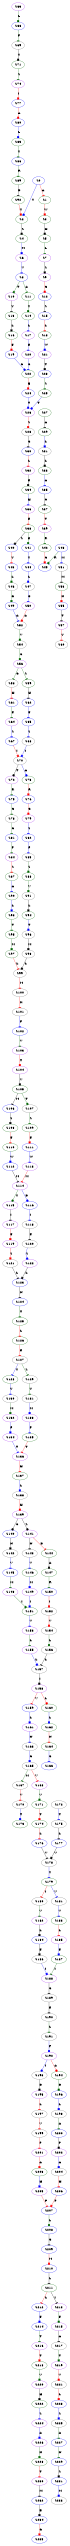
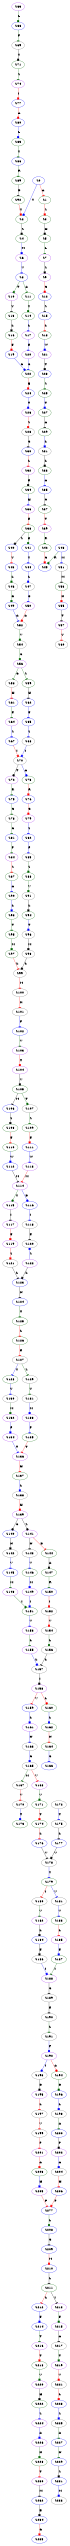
  strict digraph {
    node [color=darkgreen]
    edge [arrowhead=tee color=blue]
    S0 [color=blue]
    S1
    S2
    S3
    S4
    S5
    S6 [color=purple]
    S7 [color=purple]
    S8 [color=blue]
    S9 [color=purple]
    S10 [color=purple]
    S11
    S12 [color=blue]
    S13
    S14
    S15 [color=blue]
    S16
    S17 [color=purple]
    S18
    S19 [color=blue]
    S20 [color=purple]
    S21 [color=purple]
    S22
    S23 [color=blue]
    S24 [color=blue]
    S25
    S26 [color=purple]
    S27
    S28 [color=gray40]
    S29
    S30 [color=blue]
    S31 [color=gray40]
    S32 [color=purple]
    S33
    S34
    S35 [color=blue]
    S36 [color=purple]
    S37
    S38
    S39 [color=purple]
    S40 [color=blue]
    S41 [color=blue]
    S42
    S43 [color=blue]
    S44 [color=blue]
    S45 [color=blue]
    S46 [color=gray40]
    S47 [color=gray40]
    S49 [color=blue]
    S50 [color=purple]
    S48 [color=blue]
    S51 [color=gray40]
    S52 [color=gray40]
    S53
    S54 [color=gray40]
    S55 [color=blue]
    S56 [color=purple]
    S57 [color=purple]
    S58 [color=gray40]
    S59
    S60 [color=gray40]
    S61 [color=blue]
    S62 [color=blue]
    S64 [color=purple]
    S65 [color=blue]
    S63 [color=purple]
    S66 [color=blue]
    S67 [color=blue]
    S68 [color=gray40]
    S69 [color=gray40]
    S70 [color=gray40]
    S71
    S72 [color=purple]
    S73
    S74 [color=purple]
    S75 [color=blue]
    S76 [color=blue]
    S77 [color=blue]
    S78 [color=gray40]
    S79 [color=purple]
    S80 [color=blue]
    S81 [color=blue]
    S82 [color=blue]
    S83
    S84 [color=purple]
    S85 [color=gray40]
    S86 [color=blue]
    S87
    S88
    S89
    S90
    S91 [color=gray40]
    S92
    S93
    S94
    S95
    S96 [color=gray40]
    S97
    S98 [color=gray40]
    S99 [color=gray40]
    S100 [color=gray40]
    S101 [color=gray40]
    S102 [color=blue]
    S103 [color=purple]
    S104 [color=purple]
    S105
    S106 [color=blue]
    S107 [color=gray40]
    S108
    S109
    S110
    S111 [color=blue]
    S112 [color=blue]
    S113 [color=purple]
    S114 [color=purple]
    S115 [color=purple]
    S116 [color=blue]
    S117 [color=purple]
    S118 [color=gray40]
    S119 [color=purple]
    S120 [color=gray40]
    S121 [color=gray40]
    S122 [color=purple]
    S123 [color=blue]
    S124 [color=blue]
    S125
    S126
    S127 [color=gray40]
    S128
    S129 [color=gray40]
    S130 [color=gray40]
    S131 [color=gray40]
    S132 [color=purple]
    S133 [color=purple]
    S134 [color=purple]
    S135
    S136 [color=purple]
    S137
    S138 [color=gray40]
    S139 [color=purple]
    S140 [color=blue]
    S141 [color=purple]
    S142 [color=gray40]
    S143 [color=gray40]
    S144
    S145 [color=blue]
    S146
    S147
    S148 [color=purple]
    S149 [color=purple]
    S150 [color=blue]
    S151
    S152 [color=gray40]
    S153 [color=purple]
    S154 [color=gray40]
    S155 [color=purple]
    S156 [color=gray40]
    S157 [color=gray40]
    S158 [color=purple]
    S159 [color=blue]
    S160
    S161 [color=purple]
    S162
    S163 [color=gray40]
    S164
    S165 [color=gray40]
    S166 [color=blue]
    S167 [color=gray40]
    S168 [color=purple]
    S170 [color=gray40]
    S171
    S173
    S174
    S172 [color=gray40]
    S175 [color=gray40]
    S176 [color=blue]
    S177 [color=blue]
    S178 [color=gray40]
    S179
    S180 [color=gray40]
    S181 [color=gray40]
    S182 [color=purple]
    S183
    S184 [color=blue]
    S185 [color=purple]
    S186 [color=gray40]
    S187
    S188 [color=purple]
    S189 [color=gray40]
    S190 [color=gray40]
    S191 [color=gray40]
    S192 [color=purple]
    S193 [color=gray40]
    S194
    S195 [color=purple]
    S196 [color=blue]
    S197 [color=gray40]
    S198 [color=gray40]
    S199 [color=gray40]
    S200 [color=blue]
    S201 [color=purple]
    S202 [color=purple]
    S203
    S204 [color=gray40]
    S205 [color=purple]
    S206 [color=blue]
-   S207 [color=blue]
+   S207 [color=blue label=S277]
    S208 [color=blue]
    S209 [color=blue]
    S210 [color=blue]
    S211
    S212 [color=blue]
    S213 [color=purple]
    S214 [color=blue]
    S215 [color=purple]
    S216 [color=purple]
    S217 [color=gray40]
    S218
    S219 [color=purple]
    S220 [color=purple]
    S221 [color=gray40]
    S222
    S223 [color=blue]
    S224 [color=purple]
    S225 [color=gray40]
    S226 [color=purple]
    S227 [color=blue]
    S228
    S229 [color=blue]
    S230 [color=purple]
    S231 [color=blue]
    S232 [color=blue]
    S233 [color=gray40]
    S234 [color=blue]
    S235 [color=blue]
    S0 -> S1 [color=red label=A]
    S0 -> S2 [arrowhead=box label=Y]
-   S1 -> S3 [arrowhead=box color=red label=W]
+   S1 -> S3 [arrowhead=box color=red label=S]
    S2 -> S4 [arrowhead=box color=black label=S]
    S3 -> S5 [arrowhead=box color=black label=H]
    S4 -> S6 [arrowhead=box label=M]
    S5 -> S7 [color=darkgreen label=L]
    S6 -> S8 [label=V]
    S7 -> S9 [arrowhead=box color=black label=S]
    S8 -> S10 [arrowhead=box color=darkgreen label=T]
    S8 -> S11 [color=darkgreen label=A]
    S9 -> S12 [arrowhead=box color=red label=G]
    S10 -> S13 [color=black label=Y]
    S11 -> S14 [arrowhead=box color=darkgreen label=Y]
    S12 -> S15 [color=black label=S]
    S13 -> S16 [arrowhead=box color=black label=L]
    S14 -> S17 [label=L]
    S15 -> S18 [color=red label=L]
    S16 -> S19 [arrowhead=box color=red label=F]
    S17 -> S20 [label=F]
    S18 -> S21 [arrowhead=box label=W]
    S19 -> S22 [arrowhead=box label=C]
    S20 -> S22 [label=C]
    S21 -> S23 [arrowhead=box color=black label=T]
    S22 -> S24 [arrowhead=box color=red label=E]
    S23 -> S25 [color=darkgreen label=S]
    S24 -> S26 [arrowhead=box label=T]
-   S25 -> S26 [arrowhead=box label=T]
+   S25 -> S27 [arrowhead=box label=T]
    S26 -> S28 [arrowhead=box color=red label=S]
    S27 -> S29 [color=black label=A]
    S28 -> S30 [color=black label=G]
    S29 -> S31 [arrowhead=box label=L]
    S30 -> S32 [color=red label=L]
    S31 -> S33 [arrowhead=box color=black label=L]
    S32 -> S34 [arrowhead=box color=black label=F]
    S33 -> S35 [label=A]
    S34 -> S36 [label=H]
    S35 -> S37 [color=black label=C]
    S36 -> S38 [color=red label=F]
    S37 -> S39 [color=red label=T]
    S38 -> S40 [arrowhead=box color=black label=S]
    S38 -> S41 [arrowhead=box color=darkgreen label=F]
    S39 -> S42 [color=darkgreen label=R]
    S40 -> S43 [color=red label=Y]
    S41 -> S44 [label=Y]
    S42 -> S45 [arrowhead=box color=red label=G]
    S43 -> S46 [arrowhead=box color=darkgreen label=L]
    S44 -> S47 [arrowhead=box label=L]
    S46 -> S49 [arrowhead=box color=darkgreen label=Q]
    S47 -> S50 [label=Q]
    S49 -> S52 [label=A]
    S50 -> S52 [arrowhead=box color=red label=A]
    S48 -> S45 [arrowhead=box color=darkgreen label=R]
    S48 -> S51 [label=M]
    S51 -> S53 [color=black label=M]
    S52 -> S54 [arrowhead=box color=darkgreen label=V]
    S53 -> S55 [arrowhead=box color=red label=N]
    S54 -> S56 [arrowhead=box color=darkgreen label=C]
    S55 -> S57 [color=black label=T]
    S56 -> S58 [color=darkgreen label=G]
    S56 -> S59 [color=darkgreen label=S]
    S57 -> S60 [color=red label=Y]
    S58 -> S61 [color=red label=H]
    S59 -> S62 [color=black label=H]
    S61 -> S64 [color=darkgreen label=F]
    S62 -> S65 [label=F]
    S64 -> S67 [label=S]
    S65 -> S68 [label=S]
    S63 -> S66 [arrowhead=box color=darkgreen label=L]
    S66 -> S69 [color=darkgreen label=P]
    S67 -> S70 [arrowhead=box color=red label=I]
    S68 -> S70 [arrowhead=box label=I]
    S69 -> S71 [arrowhead=box color=black label=Y]
    S70 -> S72 [arrowhead=box color=black label=T]
    S70 -> S73 [arrowhead=box label=A]
    S71 -> S74 [color=darkgreen label=S]
    S72 -> S75 [color=darkgreen label=R]
    S73 -> S76 [arrowhead=box color=red label=R]
    S74 -> S77 [arrowhead=box color=red label=I]
    S75 -> S78 [color=darkgreen label=G]
    S76 -> S79 [arrowhead=box color=red label=G]
    S77 -> S80 [arrowhead=box color=red label=A]
    S78 -> S81 [color=darkgreen label=G]
    S79 -> S82 [label=S]
    S80 -> S83 [arrowhead=box label=L]
    S81 -> S84 [color=darkgreen label=P]
    S82 -> S85 [label=P]
    S83 -> S86 [color=darkgreen label=Y]
    S84 -> S87 [color=red label=S]
    S85 -> S88 [arrowhead=box color=darkgreen label=S]
    S86 -> S89 [color=darkgreen label=R]
    S87 -> S90 [label=A]
    S88 -> S91 [arrowhead=box color=darkgreen label=V]
    S89 -> S92 [color=black label=D]
    S90 -> S93 [arrowhead=box label=L]
    S91 -> S94 [arrowhead=box color=black label=L]
    S92 -> S2 [arrowhead=box color=red label=Y]
    S93 -> S95 [color=darkgreen label=T]
    S94 -> S96 [arrowhead=box label=T]
    S95 -> S97 [arrowhead=box color=darkgreen label=M]
    S96 -> S98 [arrowhead=box color=black label=M]
    S97 -> S99 [color=red label=L]
    S98 -> S99 [arrowhead=box color=black label=L]
    S99 -> S100 [color=red label=M]
    S100 -> S101 [color=red label=K]
    S101 -> S102 [label=P]
    S102 -> S103 [color=darkgreen label=V]
    S103 -> S104 [arrowhead=box color=red label=T]
    S104 -> S105 [arrowhead=box color=black label=V]
    S105 -> S106 [color=black label=M]
    S105 -> S107 [arrowhead=box color=darkgreen label=T]
    S106 -> S108 [arrowhead=box color=black label=S]
    S107 -> S109 [color=darkgreen label=S]
    S108 -> S110 [color=red label=F]
    S109 -> S111 [arrowhead=box color=red label=F]
    S110 -> S112 [arrowhead=box label=W]
    S111 -> S113 [label=W]
    S112 -> S114 [color=black label=M]
    S113 -> S114 [color=red label=M]
    S114 -> S115 [arrowhead=box color=darkgreen label=Y]
    S114 -> S116 [arrowhead=box label=D]
    S115 -> S117 [color=black label=I]
    S116 -> S118 [label=I]
    S117 -> S119 [arrowhead=box color=red label=F]
    S118 -> S120 [color=black label=F]
    S119 -> S121 [arrowhead=box color=red label=S]
-   S120 -> S122 [arrowhead=box label=S]
+   S122 -> S120 [arrowhead=box label=S]
    S121 -> S123 [color=black label=L]
    S122 -> S123 [arrowhead=box color=black label=L]
    S123 -> S124 [color=black label=N]
    S124 -> S125 [color=darkgreen label=T]
    S125 -> S126 [color=red label=L]
    S126 -> S127 [color=red label=F]
    S127 -> S128 [label=Y]
    S127 -> S129 [color=darkgreen label=S]
    S128 -> S130 [label=Y]
    S129 -> S131 [color=darkgreen label=Y]
    S130 -> S132 [arrowhead=box color=darkgreen label=M]
    S131 -> S133 [arrowhead=box label=M]
    S132 -> S134 [arrowhead=box label=P]
    S133 -> S135 [label=P]
    S134 -> S136 [label=T]
    S135 -> S136 [color=red label=T]
    S136 -> S137 [color=red label=H]
    S137 -> S138 [arrowhead=box label=L]
    S138 -> S139 [arrowhead=box color=red label=H]
    S139 -> S140 [arrowhead=box color=black label=C]
    S139 -> S141 [arrowhead=box color=black label=S]
    S140 -> S142 [arrowhead=box color=black label=N]
    S141 -> S143 [color=black label=N]
    S141 -> S144 [color=red label=D]
    S142 -> S145 [label=V]
    S143 -> S146 [label=V]
    S144 -> S147 [arrowhead=box color=black label=A]
    S145 -> S148 [color=darkgreen label=M]
    S146 -> S149 [arrowhead=box label=M]
    S147 -> S150 [color=darkgreen label=R]
    S148 -> S151 [arrowhead=box color=darkgreen label=I]
    S149 -> S151 [arrowhead=box label=I]
    S150 -> S152 [arrowhead=box color=red label=I]
    S151 -> S153 [label=V]
    S152 -> S154 [arrowhead=box color=red label=V]
    S153 -> S155 [color=darkgreen label=L]
    S154 -> S156 [arrowhead=box color=darkgreen label=L]
    S155 -> S157 [arrowhead=box label=L]
    S156 -> S157 [color=black label=L]
    S157 -> S158 [arrowhead=box color=black label=I]
    S158 -> S159 [color=red label=V]
    S158 -> S160 [arrowhead=box color=red label=L]
    S159 -> S161 [arrowhead=box label=L]
    S160 -> S162 [arrowhead=box label=L]
    S161 -> S163 [label=N]
    S162 -> S164 [color=red label=N]
    S163 -> S165 [arrowhead=box label=G]
    S164 -> S166 [label=G]
    S165 -> S167 [color=darkgreen label=M]
    S165 -> S168 [color=red label=V]
    S167 -> S170 [color=red label=V]
    S168 -> S171 [arrowhead=box color=darkgreen label=V]
    S170 -> S173 [arrowhead=box label=T]
    S171 -> S174 [arrowhead=box color=red label=T]
    S174 -> S176 [color=red label=L]
    S172 -> S175 [label=T]
    S175 -> S177 [color=black label=L]
    S176 -> S178 [color=black label=V]
    S177 -> S178 [arrowhead=box color=black label=V]
    S178 -> S179 [label=Y]
    S179 -> S180 [color=red label=I]
    S179 -> S181 [label=V]
    S180 -> S182 [color=darkgreen label=V]
    S181 -> S183 [label=V]
    S182 -> S184 [arrowhead=box color=black label=L]
    S183 -> S185 [color=red label=L]
    S184 -> S186 [arrowhead=box color=black label=F]
    S185 -> S187 [arrowhead=box label=F]
    S186 -> S188 [arrowhead=box label=I]
    S187 -> S188 [color=darkgreen label=I]
    S188 -> S189 [color=black label=G]
    S189 -> S190 [color=black label=F]
    S190 -> S191 [color=darkgreen label=L]
    S191 -> S192 [arrowhead=box label=P]
    S192 -> S193 [arrowhead=box label=I]
    S192 -> S194 [arrowhead=box color=red label=A]
    S193 -> S195 [arrowhead=box color=black label=D]
    S194 -> S196 [arrowhead=box color=darkgreen label=D]
    S195 -> S197 [color=red label=L]
    S196 -> S198 [arrowhead=box label=L]
    S197 -> S199 [color=red label=V]
    S198 -> S200 [color=darkgreen label=A]
    S199 -> S201 [color=red label=P]
    S200 -> S202 [arrowhead=box color=black label=P]
    S201 -> S203 [arrowhead=box color=red label=A]
    S202 -> S204 [arrowhead=box label=A]
    S203 -> S205 [arrowhead=box label=H]
    S204 -> S206 [color=red label=H]
    S205 -> S207 [color=red label=P]
    S206 -> S207 [arrowhead=box color=red label=P]
    S207 -> S208 [arrowhead=box color=darkgreen label=L]
    S208 -> S209 [color=black label=G]
    S209 -> S210 [arrowhead=box color=red label=M]
    S210 -> S211 [color=black label=L]
    S211 -> S212 [color=red label=L]
    S211 -> S213 [color=black label=I]
    S212 -> S214 [arrowhead=box label=F]
    S213 -> S215 [arrowhead=box color=darkgreen label=F]
    S214 -> S216 [color=darkgreen label=T]
    S215 -> S217 [color=black label=A]
    S216 -> S218 [arrowhead=box color=red label=T]
    S217 -> S219 [arrowhead=box color=darkgreen label=T]
    S218 -> S220 [arrowhead=box color=darkgreen label=V]
    S219 -> S221 [arrowhead=box color=red label=V]
    S220 -> S222 [arrowhead=box color=black label=H]
    S221 -> S223 [arrowhead=box color=red label=L]
    S222 -> S224 [label=S]
    S223 -> S225 [arrowhead=box label=S]
    S224 -> S226 [arrowhead=box label=A]
    S225 -> S227 [color=darkgreen label=A]
    S226 -> S228 [arrowhead=box color=darkgreen label=N]
    S227 -> S229 [color=darkgreen label=N]
    S228 -> S230 [color=red label=T]
    S229 -> S231 [arrowhead=box color=black label=S]
    S230 -> S232 [color=black label=M]
    S231 -> S233 [arrowhead=box label=M]
    S232 -> S234 [arrowhead=box color=black label=E]
    S234 -> S235 [arrowhead=box color=red label=G]
  }
